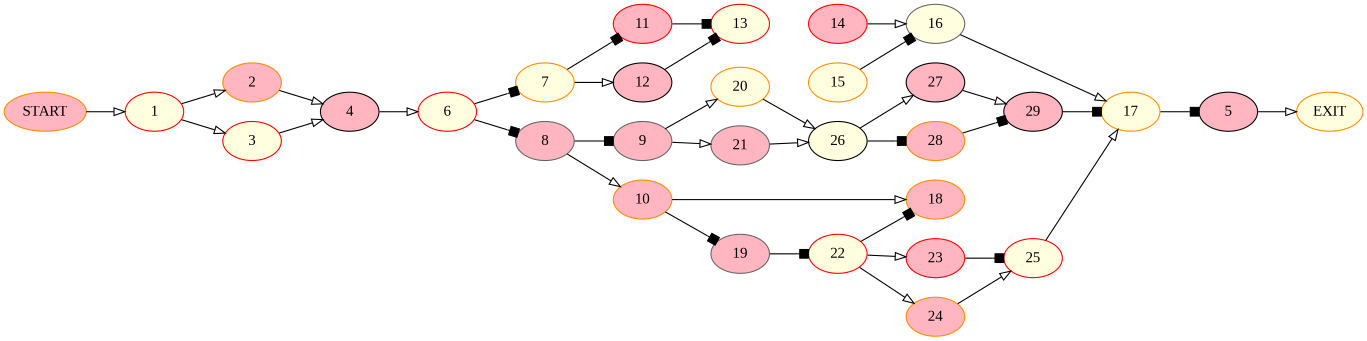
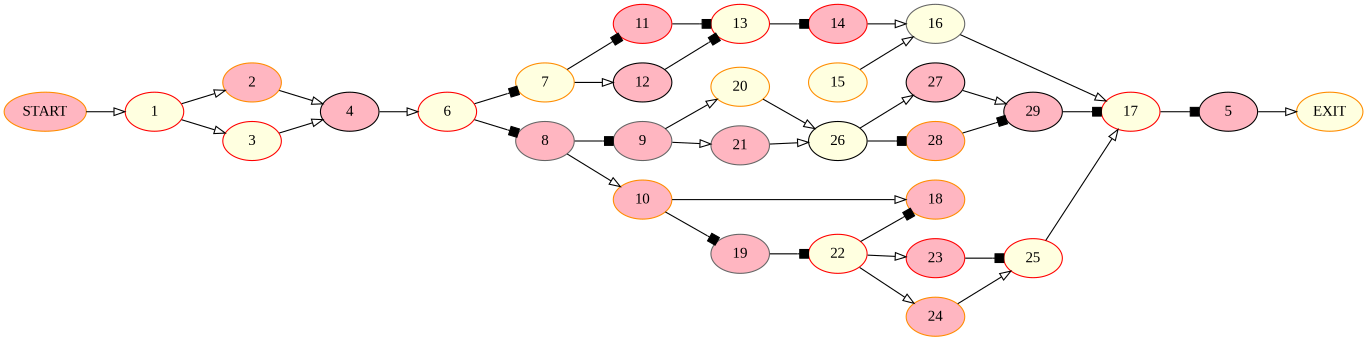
  digraph {
    fontname="Liberation Serif"
    rankdir=LR
    node [color=darkorange fillcolor=lightpink fontname="Liberation Serif" style=filled]
    edge [arrowhead=onormal fontname="Liberation Serif"]
    n1 [label=START]
    1 [color=red fillcolor=lightyellow]
    2
    3 [color=red fillcolor=lightyellow]
    n5 [fillcolor=lightyellow label=EXIT]
    4 [color=black]
    6 [color=red fillcolor=lightyellow]
    5 [color=black]
    7 [fillcolor=lightyellow]
    8 [color=gray40]
    11 [color=red]
    12 [color=black]
    9 [color=gray40]
    10
    13 [color=red fillcolor=lightyellow]
    20 [fillcolor=lightyellow]
    21 [color=gray40]
    18
    19 [color=gray40]
    26 [color=black fillcolor=lightyellow]
    22 [color=red fillcolor=lightyellow]
    14 [color=red]
    16 [color=gray40 fillcolor=lightyellow]
    15 [fillcolor=lightyellow]
-   17 [fillcolor=lightyellow]
+   17 [color=red fillcolor=lightyellow]
    23 [color=red]
    24
    27 [color=black]
    28
    25 [color=red fillcolor=lightyellow]
    29 [color=black]
    n1 -> 1
    1 -> 2
    1 -> 3
    2 -> 4
    3 -> 4
    4 -> 6
    6 -> 7 [arrowhead=box]
    6 -> 8 [arrowhead=box]
    5 -> n5
    7 -> 11 [arrowhead=box]
    7 -> 12
    8 -> 9 [arrowhead=box]
    8 -> 10
    11 -> 13 [arrowhead=box]
    12 -> 13 [arrowhead=box]
    9 -> 20
    9 -> 21
    10 -> 18
    10 -> 19 [arrowhead=box]
+   13 -> 14 [arrowhead=box]
    20 -> 26
    21 -> 26
    19 -> 22 [arrowhead=box]
    26 -> 27
    26 -> 28 [arrowhead=box]
    22 -> 18 [arrowhead=box]
    22 -> 23
    22 -> 24
    14 -> 16
    16 -> 17
-   15 -> 16 [arrowhead=box]
+   15 -> 16
    17 -> 5 [arrowhead=box]
    23 -> 25 [arrowhead=box]
    24 -> 25
    27 -> 29
    28 -> 29 [arrowhead=box]
    25 -> 17
    29 -> 17 [arrowhead=box]
  }
